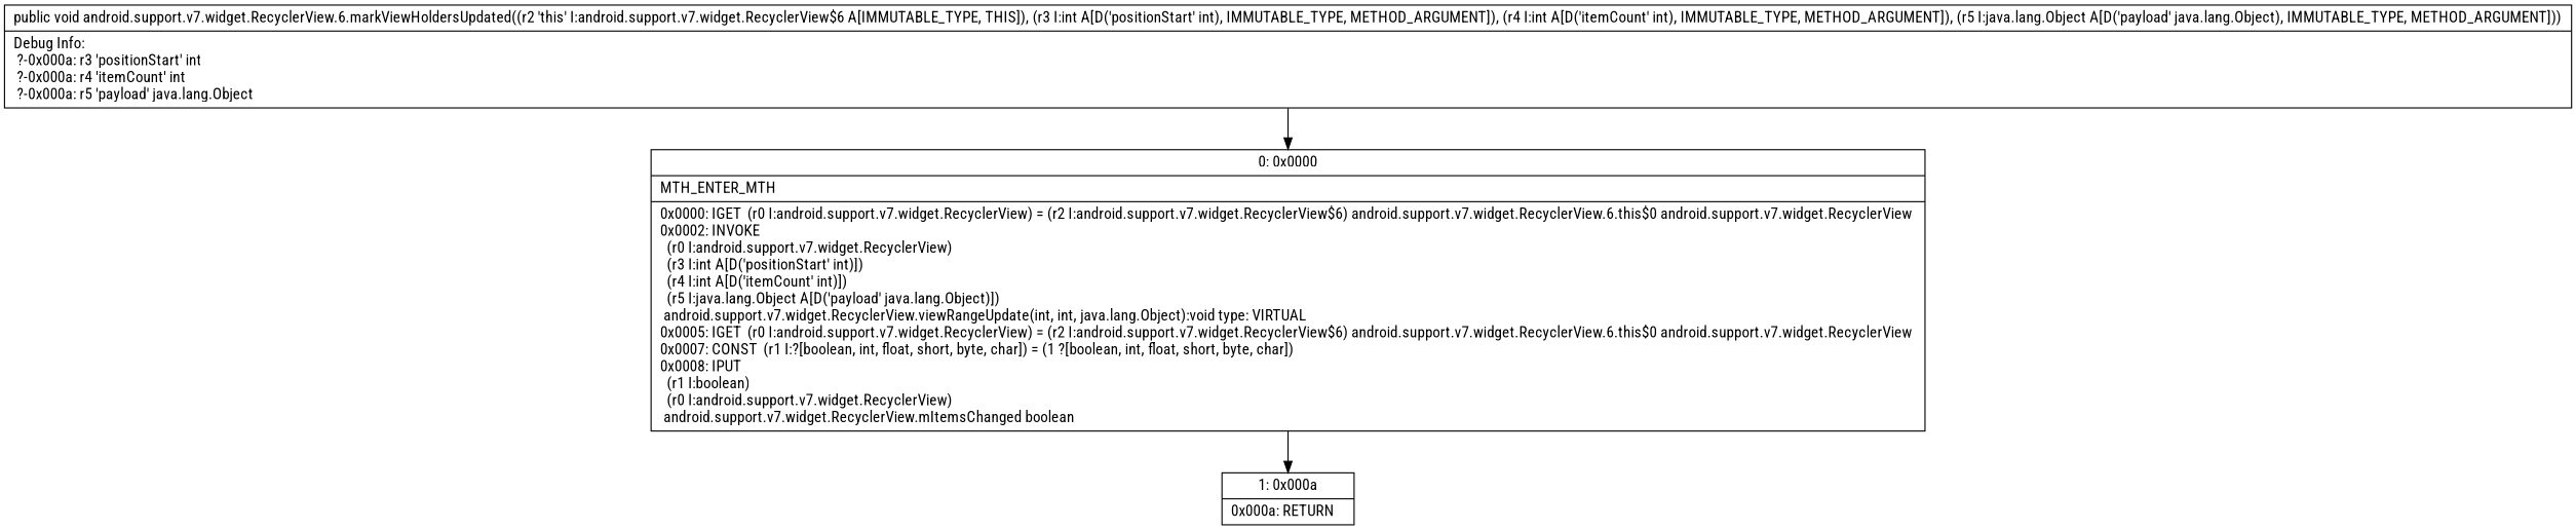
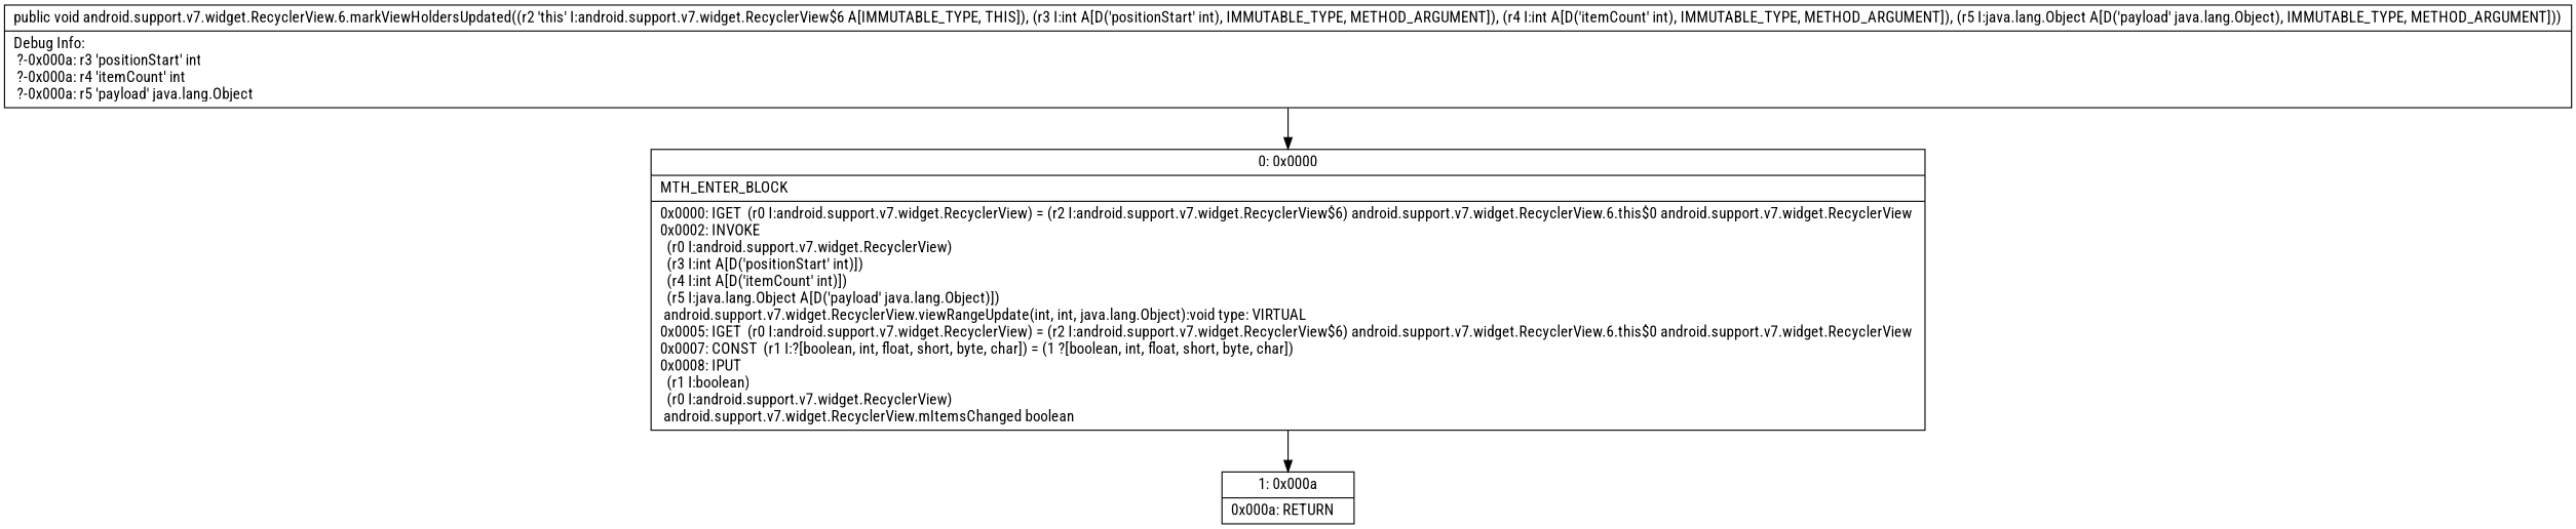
  digraph {
    fontname="Roboto Condensed"
    node [shape=record fontname="Roboto Condensed"]
    edge [fontname="Roboto Condensed"]
-   n1 [label="{0\:\ 0x0000|MTH_ENTER_MTH\l|0x0000: IGET  (r0 I:android.support.v7.widget.RecyclerView) = (r2 I:android.support.v7.widget.RecyclerView$6) android.support.v7.widget.RecyclerView.6.this$0 android.support.v7.widget.RecyclerView \l0x0002: INVOKE  \l  (r0 I:android.support.v7.widget.RecyclerView)\l  (r3 I:int A[D('positionStart' int)])\l  (r4 I:int A[D('itemCount' int)])\l  (r5 I:java.lang.Object A[D('payload' java.lang.Object)])\l android.support.v7.widget.RecyclerView.viewRangeUpdate(int, int, java.lang.Object):void type: VIRTUAL \l0x0005: IGET  (r0 I:android.support.v7.widget.RecyclerView) = (r2 I:android.support.v7.widget.RecyclerView$6) android.support.v7.widget.RecyclerView.6.this$0 android.support.v7.widget.RecyclerView \l0x0007: CONST  (r1 I:?[boolean, int, float, short, byte, char]) = (1 ?[boolean, int, float, short, byte, char]) \l0x0008: IPUT  \l  (r1 I:boolean)\l  (r0 I:android.support.v7.widget.RecyclerView)\l android.support.v7.widget.RecyclerView.mItemsChanged boolean \l}"]
+   n1 [label="{0\:\ 0x0000|MTH_ENTER_BLOCK\l|0x0000: IGET  (r0 I:android.support.v7.widget.RecyclerView) = (r2 I:android.support.v7.widget.RecyclerView$6) android.support.v7.widget.RecyclerView.6.this$0 android.support.v7.widget.RecyclerView \l0x0002: INVOKE  \l  (r0 I:android.support.v7.widget.RecyclerView)\l  (r3 I:int A[D('positionStart' int)])\l  (r4 I:int A[D('itemCount' int)])\l  (r5 I:java.lang.Object A[D('payload' java.lang.Object)])\l android.support.v7.widget.RecyclerView.viewRangeUpdate(int, int, java.lang.Object):void type: VIRTUAL \l0x0005: IGET  (r0 I:android.support.v7.widget.RecyclerView) = (r2 I:android.support.v7.widget.RecyclerView$6) android.support.v7.widget.RecyclerView.6.this$0 android.support.v7.widget.RecyclerView \l0x0007: CONST  (r1 I:?[boolean, int, float, short, byte, char]) = (1 ?[boolean, int, float, short, byte, char]) \l0x0008: IPUT  \l  (r1 I:boolean)\l  (r0 I:android.support.v7.widget.RecyclerView)\l android.support.v7.widget.RecyclerView.mItemsChanged boolean \l}"]
    n2 [label="{1\:\ 0x000a|0x000a: RETURN   \l}"]
    n3 [label="{public void android.support.v7.widget.RecyclerView.6.markViewHoldersUpdated((r2 'this' I:android.support.v7.widget.RecyclerView$6 A[IMMUTABLE_TYPE, THIS]), (r3 I:int A[D('positionStart' int), IMMUTABLE_TYPE, METHOD_ARGUMENT]), (r4 I:int A[D('itemCount' int), IMMUTABLE_TYPE, METHOD_ARGUMENT]), (r5 I:java.lang.Object A[D('payload' java.lang.Object), IMMUTABLE_TYPE, METHOD_ARGUMENT]))  | Debug Info:\l  ?\-0x000a: r3 'positionStart' int\l  ?\-0x000a: r4 'itemCount' int\l  ?\-0x000a: r5 'payload' java.lang.Object\l}"]
    n1 -> n2
    n3 -> n1
  }
